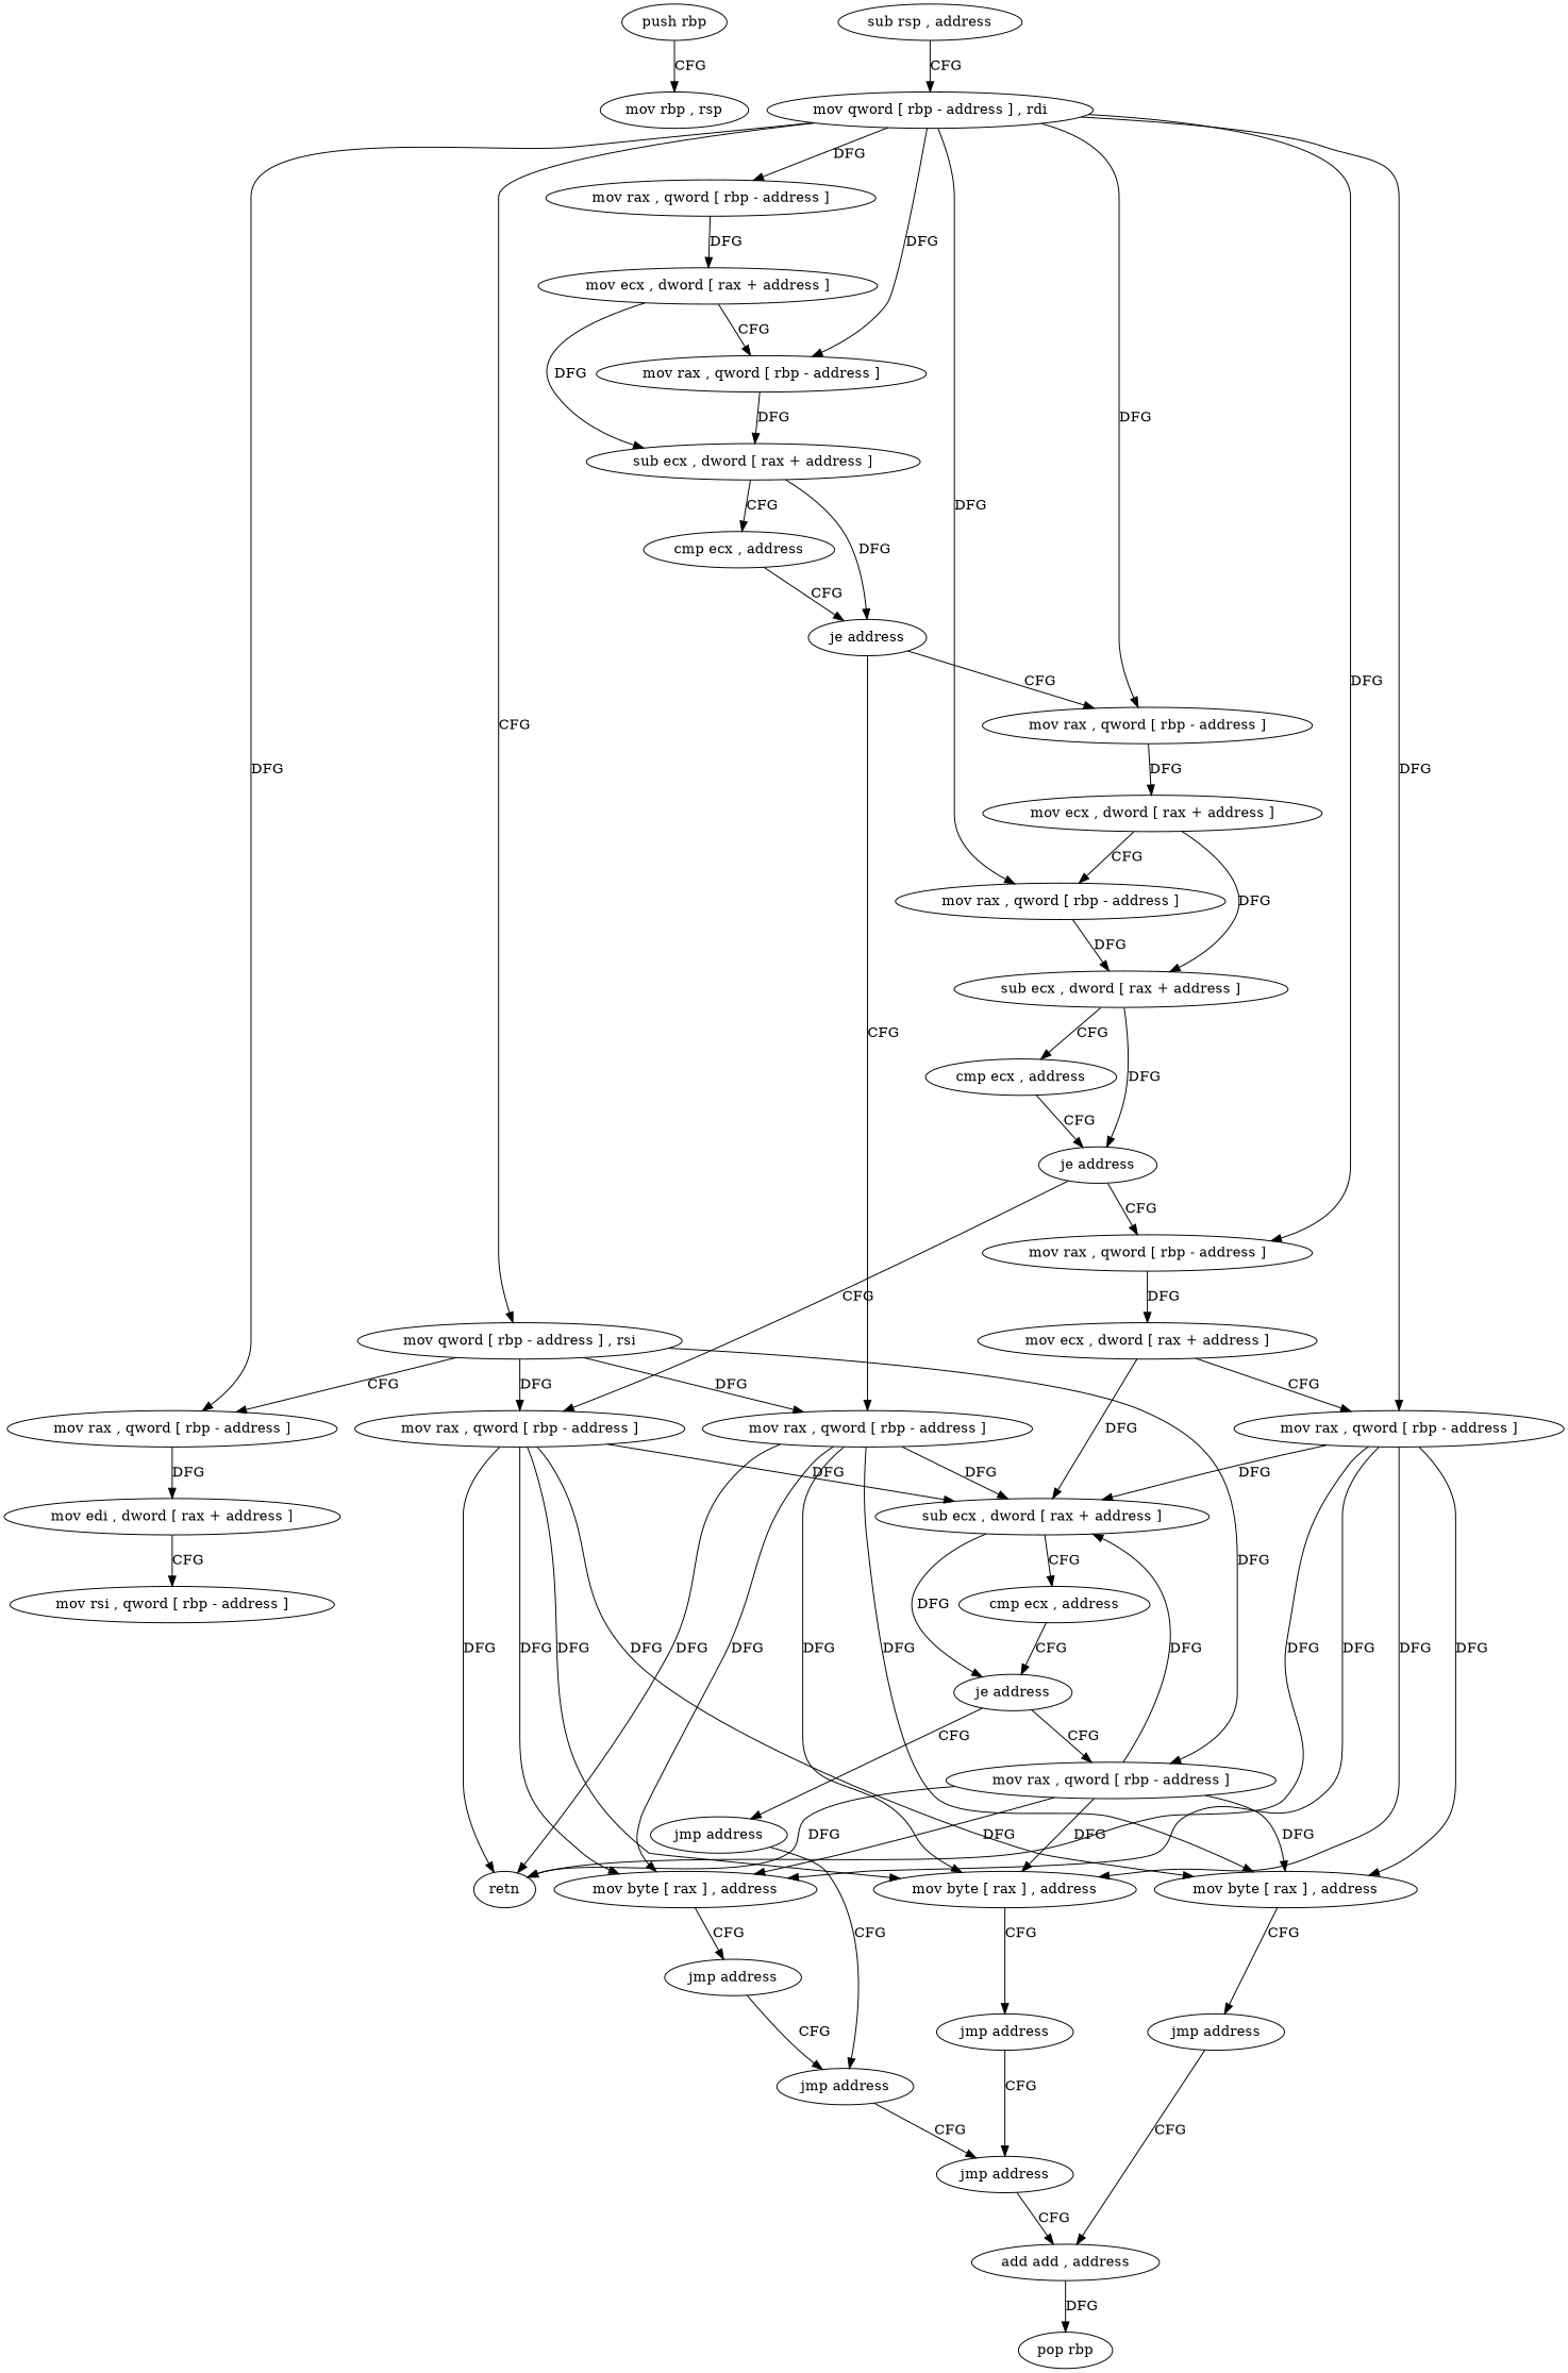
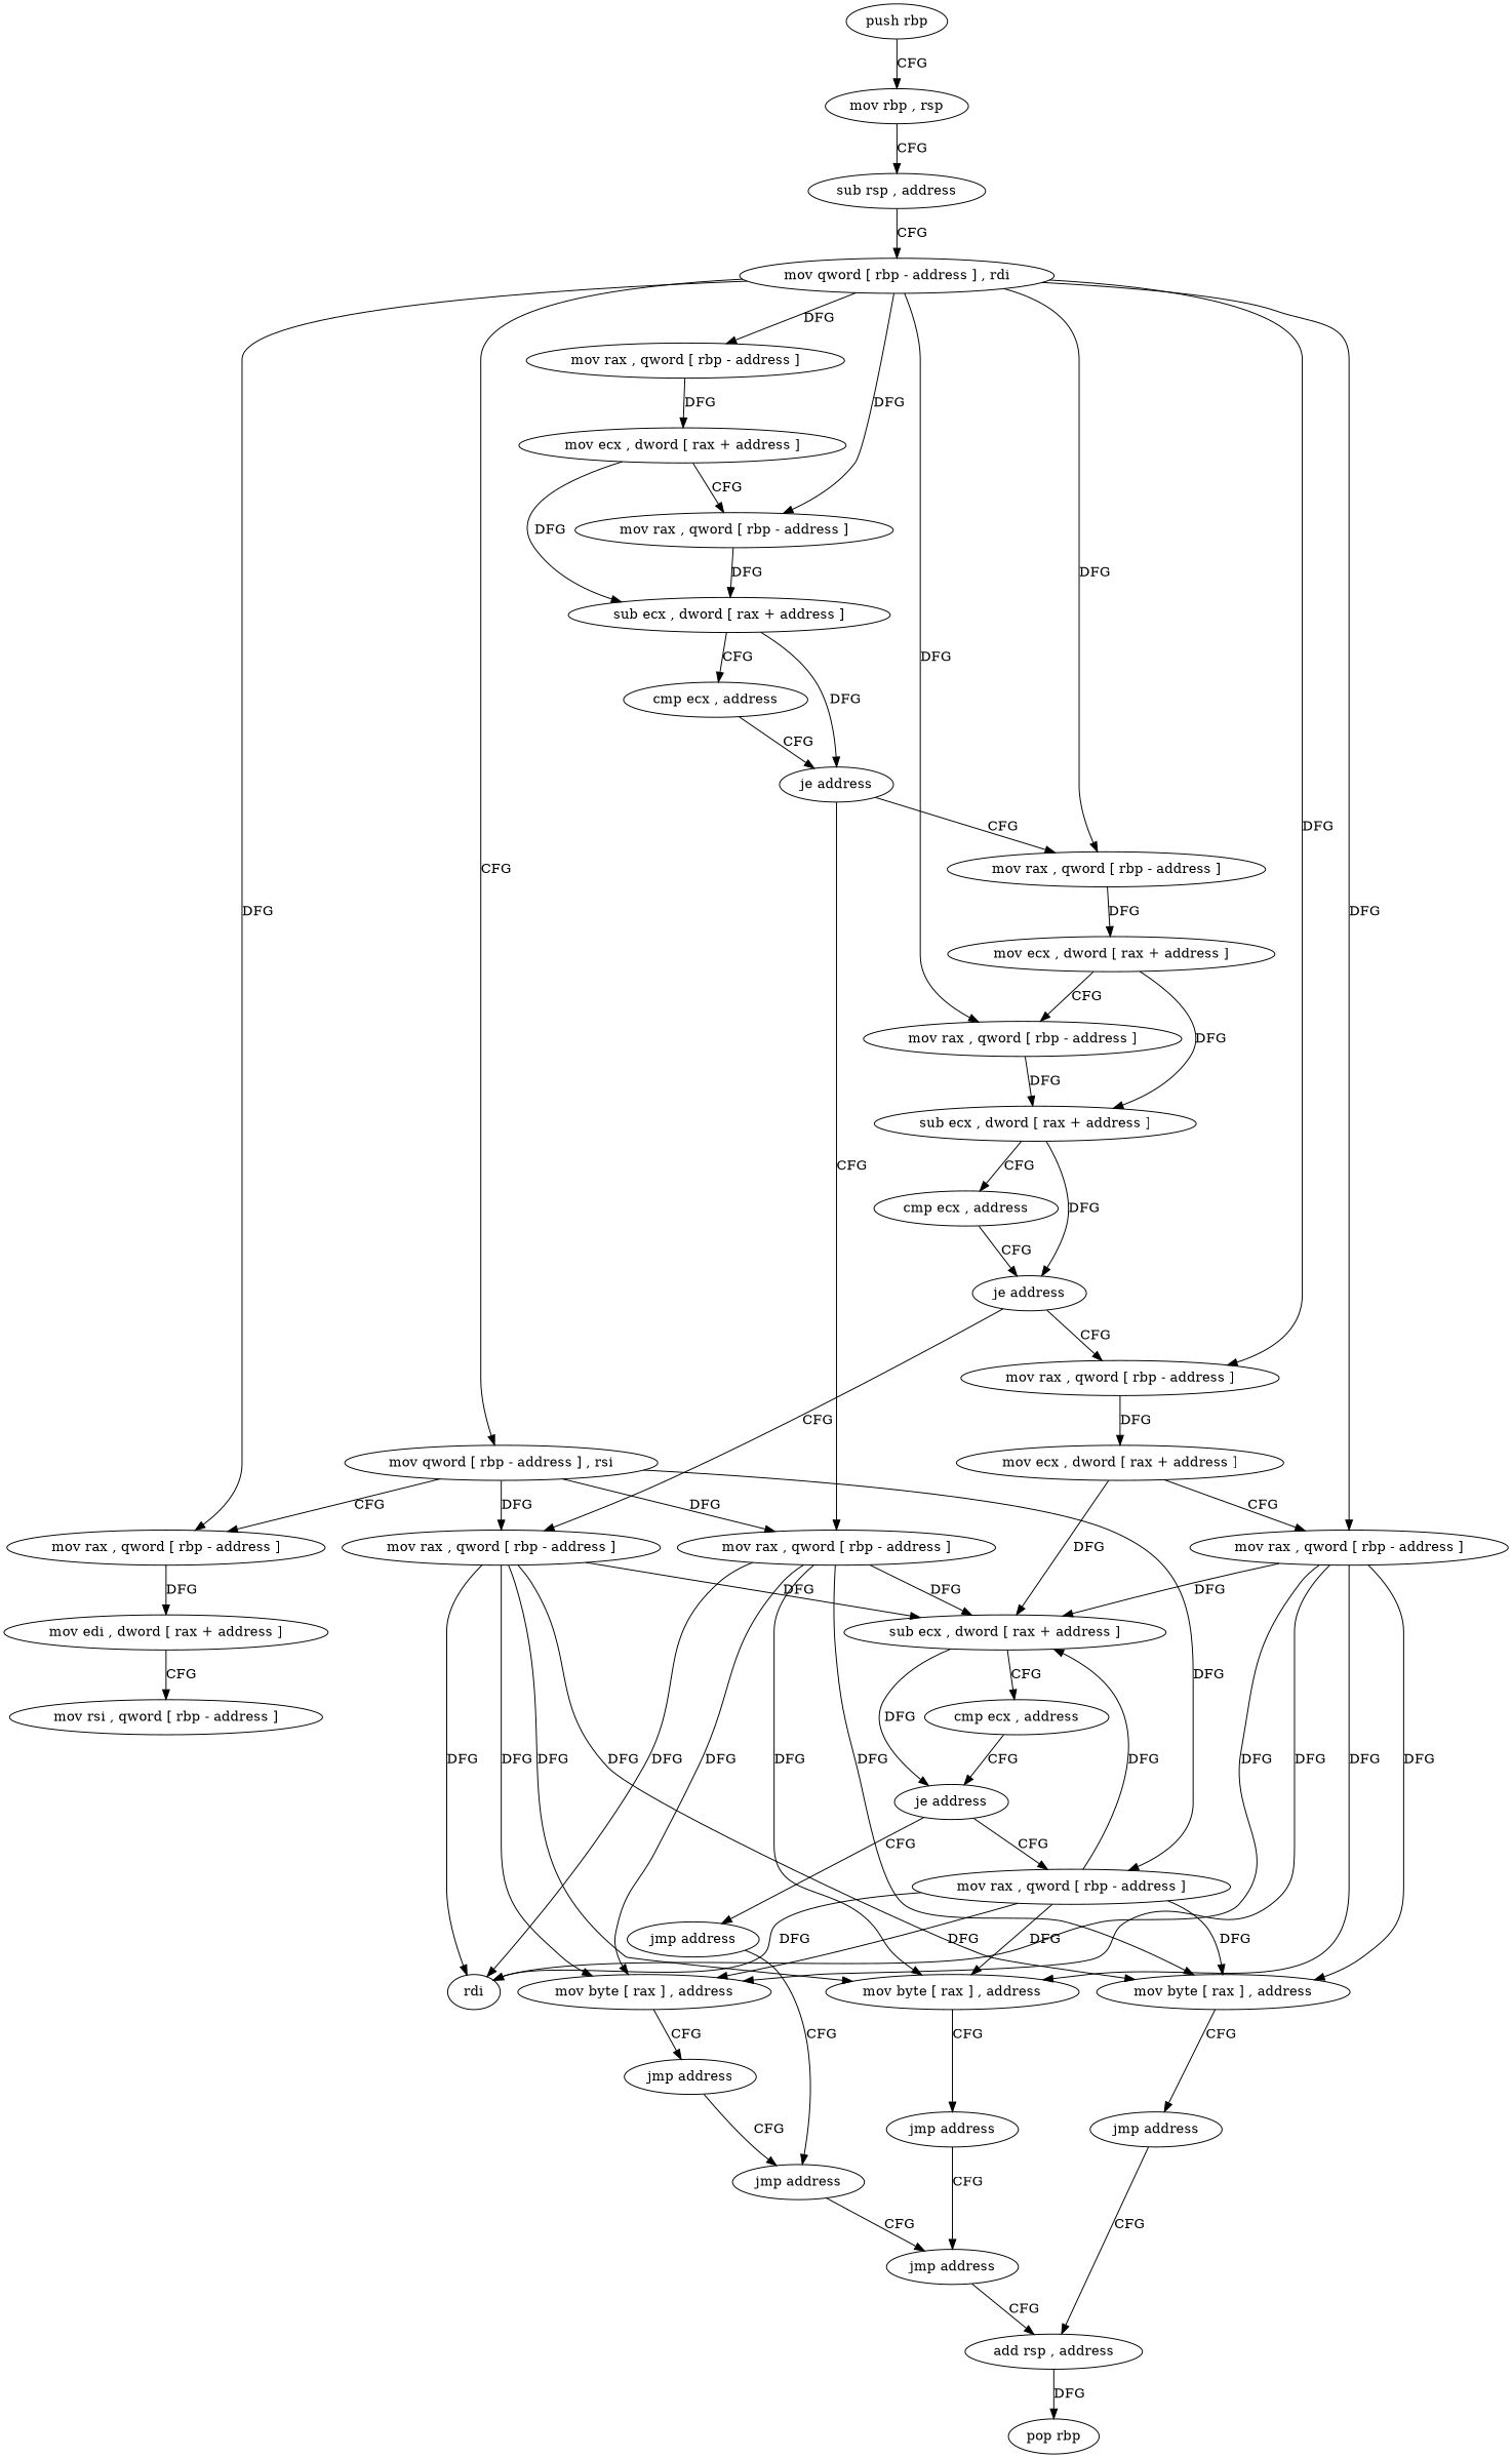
  digraph {
    n1 [label="push rbp"]
    n2 [label="mov rbp , rsp"]
    n3 [label="sub rsp , address"]
    n4 [label="mov qword [ rbp - address ] , rdi"]
    n5 [label="mov qword [ rbp - address ] , rsi"]
    n6 [label="mov rax , qword [ rbp - address ]"]
    n7 [label="mov rax , qword [ rbp - address ]"]
    n8 [label="mov rax , qword [ rbp - address ]"]
    n9 [label="mov rax , qword [ rbp - address ]"]
    n10 [label="mov rax , qword [ rbp - address ]"]
    n11 [label="mov rax , qword [ rbp - address ]"]
    n12 [label="mov rax , qword [ rbp - address ]"]
    n13 [label="mov rax , qword [ rbp - address ]"]
    n14 [label="mov rax , qword [ rbp - address ]"]
    n15 [label="mov rax , qword [ rbp - address ]"]
    n16 [label="mov edi , dword [ rax + address ]"]
    n17 [label="mov ecx , dword [ rax + address ]"]
    n18 [label="sub ecx , dword [ rax + address ]"]
    n19 [label="mov ecx , dword [ rax + address ]"]
    n20 [label="sub ecx , dword [ rax + address ]"]
    n21 [label="mov ecx , dword [ rax + address ]"]
    n22 [label="mov byte [ rax ] , address"]
    n23 [label="sub ecx , dword [ rax + address ]"]
    n24 [label="mov byte [ rax ] , address"]
-   n25 [label=retn]
+   n25 [label=rdi]
    n26 [label="mov byte [ rax ] , address"]
    n27 [label="mov rsi , qword [ rbp - address ]"]
    n28 [label="cmp ecx , address"]
    n29 [label="je address"]
    n30 [label="jmp address"]
    n31 [label="cmp ecx , address"]
    n32 [label="je address"]
    n33 [label="jmp address"]
    n34 [label="jmp address"]
    n35 [label="cmp ecx , address"]
    n36 [label="je address"]
-   n37 [label="add add , address"]
+   n37 [label="add rsp , address"]
    n38 [label="pop rbp"]
    n39 [label="jmp address"]
    n40 [label="jmp address"]
    n41 [label="jmp address"]
    n1 -> n2 [label=CFG]
+   n2 -> n3 [label=CFG]
    n3 -> n4 [label=CFG]
    n4 -> n5 [label=CFG]
    n4 -> n6 [label=DFG]
    n4 -> n7 [label=DFG]
    n4 -> n8 [label=DFG]
    n4 -> n9 [label=DFG]
    n4 -> n10 [label=DFG]
    n4 -> n11 [label=DFG]
    n4 -> n12 [label=DFG]
    n5 -> n6 [label=CFG]
    n5 -> n13 [label=DFG]
    n5 -> n14 [label=DFG]
    n5 -> n15 [label=DFG]
    n6 -> n16 [label=DFG]
    n7 -> n17 [label=DFG]
    n8 -> n18 [label=DFG]
    n9 -> n19 [label=DFG]
    n10 -> n20 [label=DFG]
    n11 -> n21 [label=DFG]
    n12 -> n22 [label=DFG]
    n12 -> n23 [label=DFG]
    n12 -> n24 [label=DFG]
    n12 -> n25 [label=DFG]
    n12 -> n26 [label=DFG]
    n13 -> n22 [label=DFG]
    n13 -> n23 [label=DFG]
    n13 -> n24 [label=DFG]
    n13 -> n25 [label=DFG]
    n13 -> n26 [label=DFG]
    n14 -> n22 [label=DFG]
    n14 -> n23 [label=DFG]
    n14 -> n24 [label=DFG]
    n14 -> n25 [label=DFG]
    n14 -> n26 [label=DFG]
    n15 -> n22 [label=DFG]
    n15 -> n23 [label=DFG]
    n15 -> n24 [label=DFG]
    n15 -> n25 [label=DFG]
    n15 -> n26 [label=DFG]
    n16 -> n27 [label=CFG]
    n17 -> n8 [label=CFG]
    n17 -> n18 [label=DFG]
    n18 -> n28 [label=CFG]
    n18 -> n29 [label=DFG]
    n19 -> n10 [label=CFG]
    n19 -> n20 [label=DFG]
    n20 -> n35 [label=CFG]
    n20 -> n36 [label=DFG]
    n21 -> n12 [label=CFG]
    n21 -> n23 [label=DFG]
    n22 -> n30 [label=CFG]
    n23 -> n31 [label=CFG]
    n23 -> n32 [label=DFG]
    n24 -> n33 [label=CFG]
    n26 -> n34 [label=CFG]
    n28 -> n29 [label=CFG]
    n29 -> n9 [label=CFG]
    n29 -> n13 [label=CFG]
    n30 -> n37 [label=CFG]
    n31 -> n32 [label=CFG]
    n32 -> n15 [label=CFG]
    n32 -> n39 [label=CFG]
    n33 -> n41 [label=CFG]
    n34 -> n40 [label=CFG]
    n35 -> n36 [label=CFG]
    n36 -> n11 [label=CFG]
    n36 -> n14 [label=CFG]
    n37 -> n38 [label=DFG]
    n39 -> n40 [label=CFG]
    n40 -> n41 [label=CFG]
    n41 -> n37 [label=CFG]
  }
